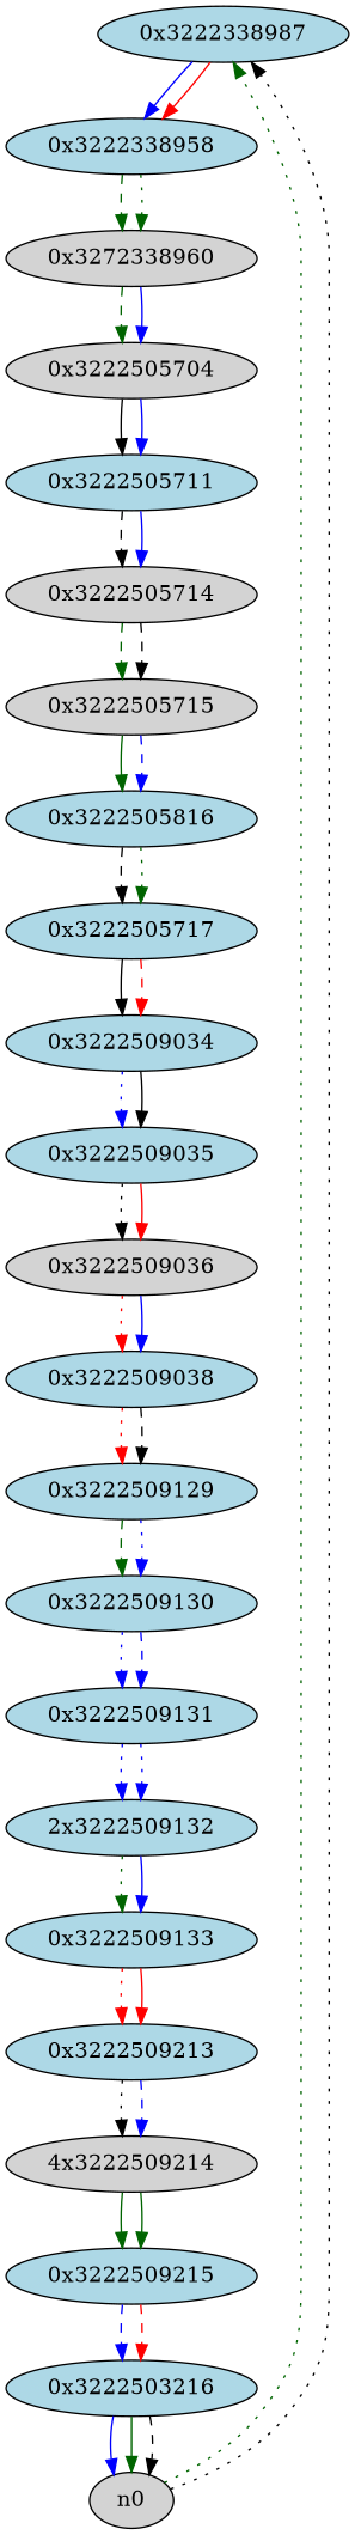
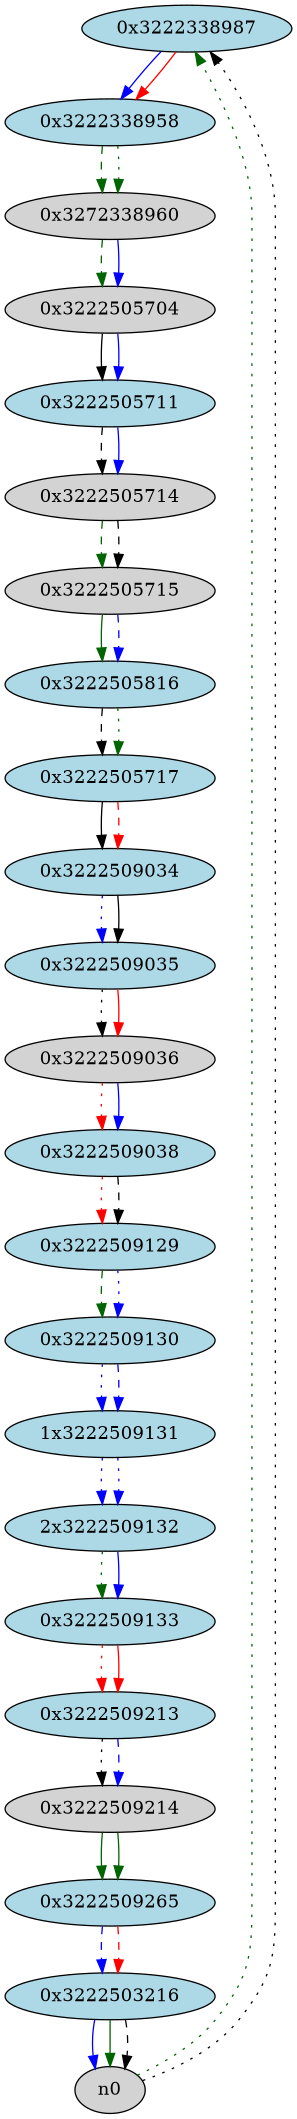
  digraph {
    node [fillcolor=lightblue style=filled]
    edge [color=blue style=solid]
    n1 [label="0x3222338987"]
    n2 [label="0x3222338958"]
    n3 [fillcolor=lightgrey label="0x3272338960"]
    n4 [fillcolor=lightgrey label="0x3222505704"]
    n5 [label="0x3222505711"]
    n6 [fillcolor=lightgrey label="0x3222505714"]
    n7 [fillcolor=lightgrey label="0x3222505715"]
    n8 [label="0x3222505816"]
    n9 [label="0x3222505717"]
    n10 [label="0x3222509034"]
    n11 [label="0x3222509035"]
    n12 [fillcolor=lightgrey label="0x3222509036"]
    n13 [label="0x3222509038"]
    n14 [label="0x3222509129"]
    n15 [label="0x3222509130"]
-   n16 [label="0x3222509131"]
+   n16 [label="1x3222509131"]
    n17 [label="2x3222509132"]
    n18 [label="0x3222509133"]
    n19 [label="0x3222509213"]
-   n20 [fillcolor=lightgrey label="4x3222509214"]
-   n21 [label="0x3222509215"]
+   n20 [fillcolor=lightgrey label="0x3222509214"]
+   n21 [label="0x3222509265"]
    n22 [label="0x3222503216"]
    n0 [fillcolor=lightgrey]
    n1 -> n2
    n1 -> n2 [color=red]
    n2 -> n3 [color=darkgreen style=dashed]
    n2 -> n3 [color=darkgreen style=dotted]
    n3 -> n4 [color=darkgreen style=dashed]
    n3 -> n4
    n4 -> n5 [color=black]
    n4 -> n5
    n5 -> n6 [color=black style=dashed]
    n5 -> n6
    n6 -> n7 [color=darkgreen style=dashed]
    n6 -> n7 [color=black style=dashed]
    n7 -> n8 [color=darkgreen]
    n7 -> n8 [style=dashed]
    n8 -> n9 [color=black style=dashed]
    n8 -> n9 [color=darkgreen style=dotted]
    n9 -> n10 [color=black]
    n9 -> n10 [color=red style=dashed]
    n10 -> n11 [style=dotted]
    n10 -> n11 [color=black]
    n11 -> n12 [color=black style=dotted]
    n11 -> n12 [color=red]
    n12 -> n13 [color=red style=dotted]
    n12 -> n13
    n13 -> n14 [color=red style=dotted]
    n13 -> n14 [color=black style=dashed]
    n14 -> n15 [color=darkgreen style=dashed]
    n14 -> n15 [style=dotted]
    n15 -> n16 [style=dotted]
    n15 -> n16 [style=dashed]
    n16 -> n17 [style=dotted]
    n16 -> n17 [style=dotted]
    n17 -> n18 [color=darkgreen style=dotted]
    n17 -> n18
    n18 -> n19 [color=red style=dotted]
    n18 -> n19 [color=red]
    n19 -> n20 [color=black style=dotted]
    n19 -> n20 [style=dashed]
    n20 -> n21 [color=darkgreen]
    n20 -> n21 [color=darkgreen]
    n21 -> n22 [style=dashed]
    n21 -> n22 [color=red style=dashed]
    n22 -> n0
    n22 -> n0 [color=darkgreen]
    n22 -> n0 [color=black style=dashed]
    n0 -> n1 [color=darkgreen style=dotted]
    n0 -> n1 [color=black style=dotted]
  }
